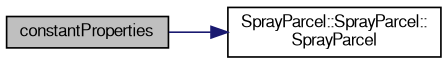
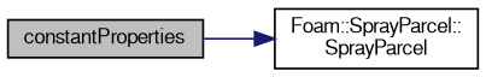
  digraph {
    rankdir=LR
    node [color=black fontname=FreeSans fontsize=10 shape=record]
    n1 [fillcolor=grey75 fontcolor=black height=0.2 label=constantProperties style=filled width=0.4]
-   n2 [height=0.2 label="SprayParcel::SprayParcel::\lSprayParcel" width=0.4]
+   n2 [height=0.2 label="Foam::SprayParcel::\lSprayParcel" width=0.4]
    n1 -> n2 [color=midnightblue fontname=FreeSans fontsize=10 labelfontname=FreeSans labelfontsize=10 style=solid]
  }
